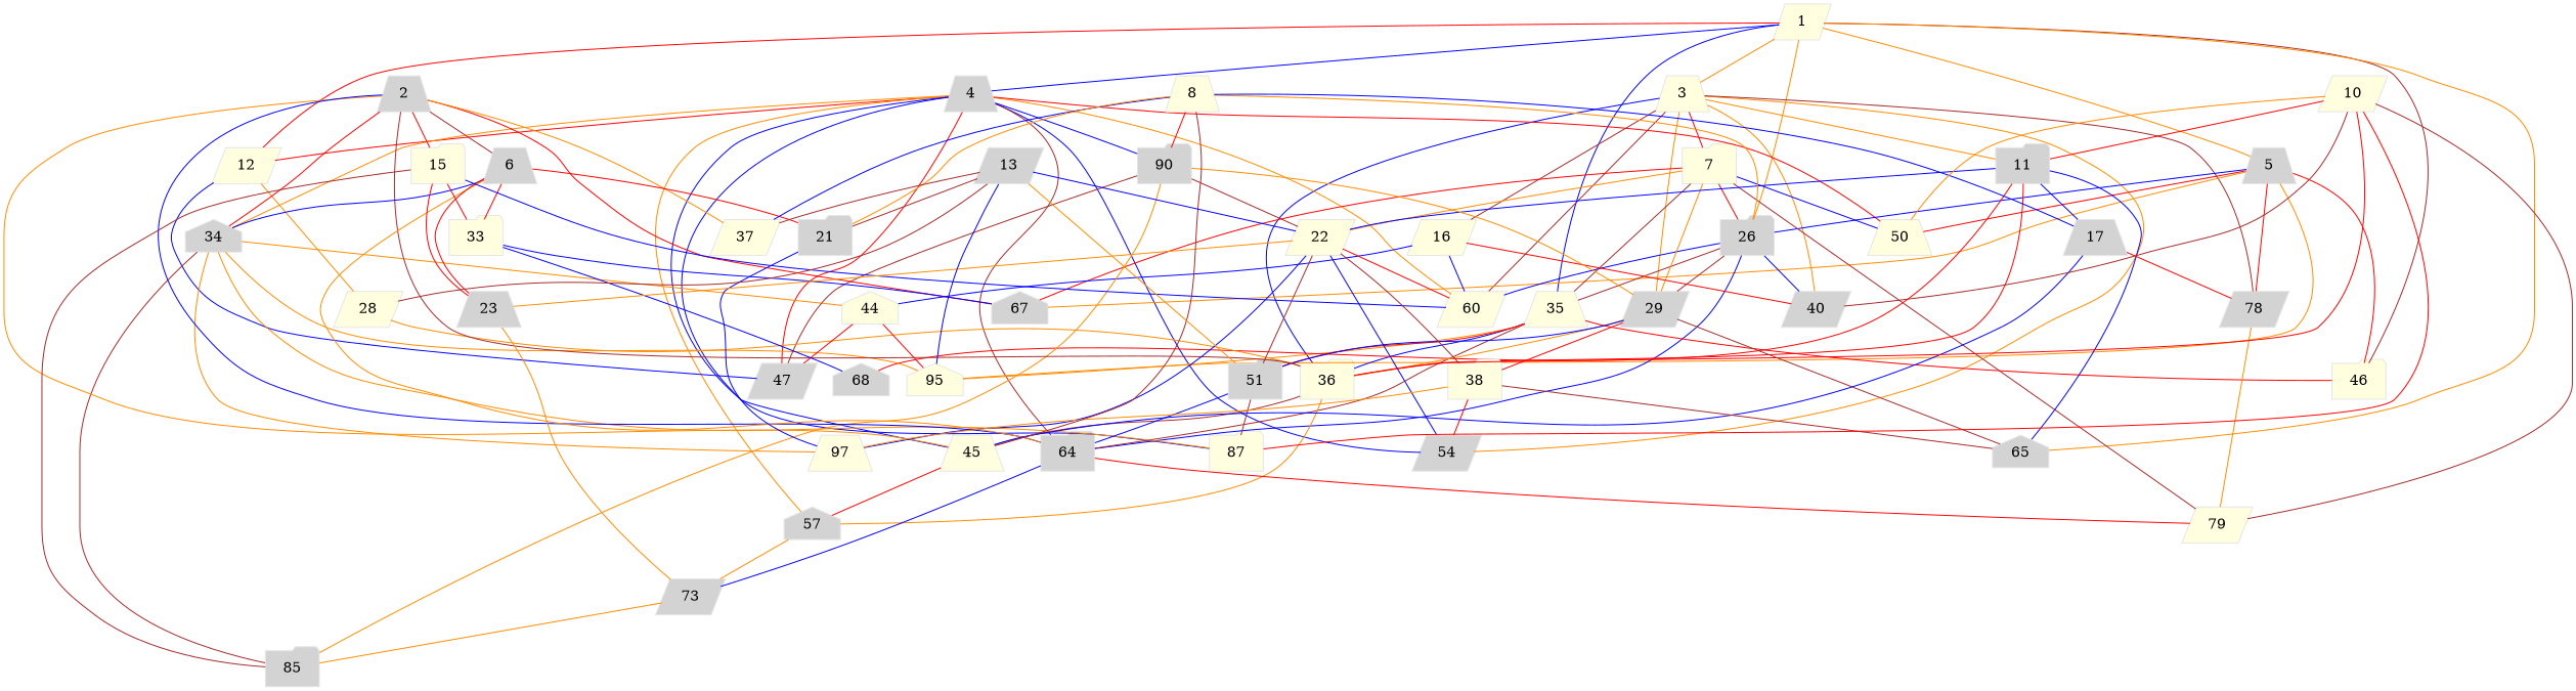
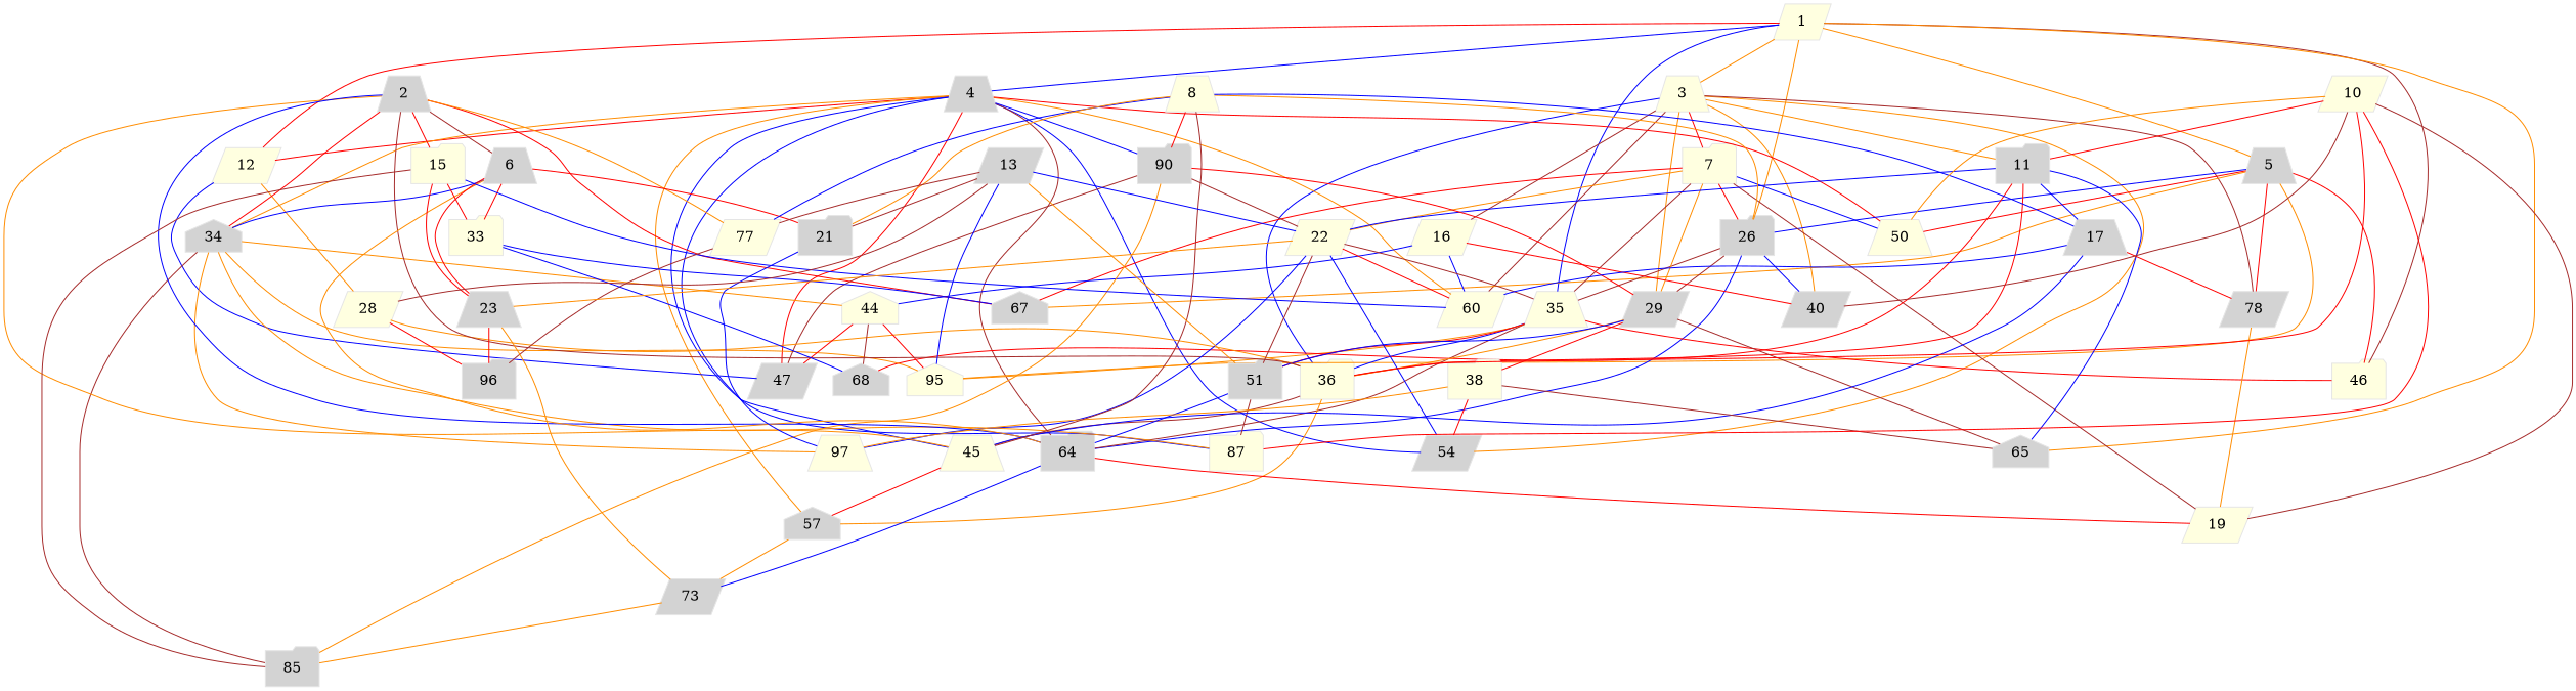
  graph {
    node [color=gray90 fillcolor=lightgrey shape=parallelogram style=filled]
    edge [color=darkorange]
    1 [fillcolor=lightyellow super="+80+81"]
    3 [fillcolor=lightyellow shape=trapezium super="+18+42"]
    4 [shape=trapezium super="+9+24"]
    5 [shape=trapezium super="+25"]
    12 [fillcolor=lightyellow]
    26 [shape=folder super="+74+82"]
    35 [fillcolor=lightyellow shape=trapezium super="+37+63"]
    46 [fillcolor=lightyellow shape=folder]
    65 [shape=house super="+91"]
    36 [fillcolor=lightyellow shape=folder super="+58+39"]
    7 [fillcolor=lightyellow shape=folder super="+49"]
    11 [shape=folder super="+93+32"]
    16 [fillcolor=lightyellow]
    29 [super="+30+76"]
    40
    54
    60 [fillcolor=lightyellow super="+70"]
    78
    34 [shape=house super="+86+75+56"]
    45 [fillcolor=lightyellow shape=trapezium super="+90"]
    64 [shape=folder super="+83"]
    n22 [label=90 shape=folder super="+53"]
    47
    50 [fillcolor=lightyellow shape=trapezium]
    57 [shape=house]
    87 [fillcolor=lightyellow shape=folder]
    67 [shape=house]
    95 [fillcolor=lightyellow shape=house]
    28 [fillcolor=lightyellow]
    51 [shape=folder super="+72"]
    44 [fillcolor=lightyellow shape=house super="+94"]
    68 [shape=house]
    2 [shape=trapezium super="+19+21"]
    6 [shape=trapezium super="+48"]
    15 [fillcolor=lightyellow shape=folder super="+59"]
-   77 [fillcolor=lightyellow label=37]
+   77 [fillcolor=lightyellow]
    23 [shape=trapezium super="+55"]
    n38 [label=21 shape=folder]
    33 [fillcolor=lightyellow shape=folder]
    85 [shape=folder]
    97 [fillcolor=lightyellow shape=trapezium]
-   79 [fillcolor=lightyellow]
+   79 [fillcolor=lightyellow label=19]
    73
+   96 [shape=folder]
    22 [fillcolor=lightyellow super="+41+98+66"]
    17 [shape=trapezium]
    38 [fillcolor=lightyellow shape=folder]
    8 [fillcolor=lightyellow shape=trapezium super="+61"]
    10 [fillcolor=lightyellow super="+88"]
    13 [super="+14"]
    1 -- 3
    1 -- 4 [color=blue]
    1 -- 5
    1 -- 12 [color=red]
    1 -- 26
    1 -- 35 [color=blue]
    1 -- 46 [color=brown]
    1 -- 65 [weight=2]
    3 -- 36 [color=blue weight=2]
    3 -- 7 [color=red]
    3 -- 11
    3 -- 16 [color=brown]
    3 -- 29 [weight=2]
    3 -- 40
    3 -- 54
    3 -- 60 [color=brown]
    3 -- 78 [color=brown]
    4 -- 12 [color=red]
    4 -- 54 [color=blue]
    4 -- 60
    4 -- 34
    4 -- 45 [color=blue]
    4 -- 64 [color=brown]
    4 -- n22 [color=blue]
    4 -- 47 [color=red]
    4 -- 50 [color=red]
    4 -- 57
    4 -- 87 [color=blue]
    5 -- 26 [color=blue weight=2]
    5 -- 46 [color=red]
    5 -- 78 [color=red]
    5 -- 50 [color=red]
    5 -- 67
    5 -- 95
    12 -- 47 [color=blue]
    12 -- 28
    26 -- 35 [color=brown]
    26 -- 29 [color=brown]
    26 -- 40 [color=blue]
-   26 -- 60 [color=blue]
+   17 -- 60 [color=blue]
    26 -- 64 [color=blue]
    35 -- 46 [color=red weight=2]
    35 -- 36 [color=blue]
    35 -- 64 [color=brown]
    35 -- 95
    35 -- 51 [color=red]
    36 -- 45 [color=brown]
    36 -- 57
    7 -- 26 [color=red]
    7 -- 35 [color=brown]
    7 -- 29
    7 -- 50 [color=blue]
    7 -- 67 [color=red]
    7 -- 79 [color=brown]
    7 -- 22
    11 -- 65 [color=blue]
    11 -- 36 [color=red]
    11 -- 68 [color=red weight=2]
    11 -- 22 [color=blue]
    11 -- 17 [color=blue]
    16 -- 40 [color=red]
    16 -- 60 [color=blue]
    16 -- 44 [color=blue]
    29 -- 65 [color=brown weight=2]
    29 -- 36
    29 -- 51 [color=blue]
    29 -- 38 [color=red]
    78 -- 79
    34 -- 87
    34 -- 95
    34 -- 44
    34 -- 85 [color=brown]
    34 -- 97
    45 -- 57 [color=red]
    64 -- 79 [color=red]
    64 -- 73 [color=blue]
-   n22 -- 29
+   n22 -- 29 [color=red]
    n22 -- 47 [color=brown]
    n22 -- 85
    n22 -- 22 [color=brown]
    57 -- 73
    28 -- 36
+   28 -- 96 [color=red]
    51 -- 64 [color=blue]
    51 -- 87 [color=brown]
    44 -- 47 [color=red]
    44 -- 95 [color=red]
+   44 -- 68 [color=brown]
    2 -- 36 [color=brown]
    2 -- 34 [color=red]
    2 -- 45
    2 -- 64 [color=blue]
    2 -- 67 [color=red]
    2 -- 6 [color=brown]
    2 -- 15 [color=red]
    2 -- 77
    6 -- 34 [color=blue]
    6 -- 64
    6 -- 23 [color=red]
    6 -- n38 [color=red]
    6 -- 33 [color=red]
    15 -- 60 [color=blue]
    15 -- 23 [color=red weight=2]
    15 -- 33 [color=red]
    15 -- 85 [color=brown]
+   77 -- 96 [color=brown]
    23 -- 73
+   23 -- 96 [color=red]
    n38 -- 97 [color=blue]
    33 -- 67 [color=blue]
    33 -- 68 [color=blue]
    73 -- 85
-   22 -- 38 [color=brown]
+   22 -- 35 [color=brown]
    22 -- 54 [color=blue]
    22 -- 60 [color=red]
    22 -- 51 [color=brown]
    22 -- 23
    22 -- 97 [color=blue]
    17 -- 78 [color=red]
    17 -- 45 [color=blue]
    38 -- 65 [color=brown]
    38 -- 54 [color=red]
    38 -- 97
    8 -- 26
    8 -- 45 [color=brown]
    8 -- n22 [color=red]
    8 -- 77 [color=blue]
    8 -- n38
    8 -- 17 [color=blue]
    10 -- 36 [color=red]
    10 -- 11 [color=red]
    10 -- 40 [color=brown]
    10 -- 50
    10 -- 87 [color=red]
    10 -- 79 [color=brown]
    13 -- 95 [color=blue]
    13 -- 28 [color=brown]
    13 -- 51
    13 -- 77 [color=brown]
    13 -- n38 [color=brown]
    13 -- 22 [color=blue]
  }
